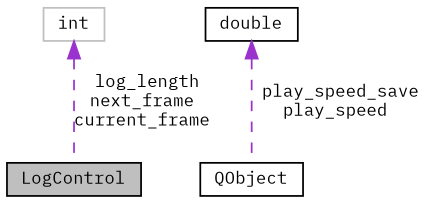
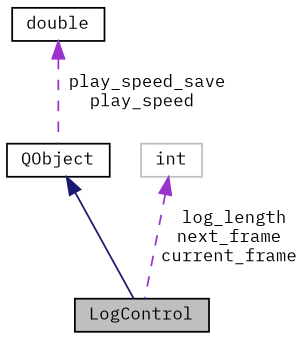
  digraph {
    fontname="IBM Plex Mono"
    node [color=black fillcolor=white fontname="IBM Plex Mono" fontsize=10 shape=record style=filled]
    edge [color=darkorchid3 dir=back fontname="IBM Plex Mono" fontsize=10 labelfontname=Helvetica labelfontsize=10 style=dashed]
    n1 [fillcolor=grey75 fontcolor=black height=0.2 label=LogControl width=0.4]
    n2 [height=0.2 label=QObject width=0.4]
    n3 [height=0.2 label=double width=0.4]
    n4 [color=grey75 height=0.2 label=int width=0.4]
+   n2 -> n1 [color=midnightblue style=solid]
    n3 -> n2 [label=" play_speed_save\nplay_speed"]
    n4 -> n1 [label=" log_length\nnext_frame\ncurrent_frame"]
  }
